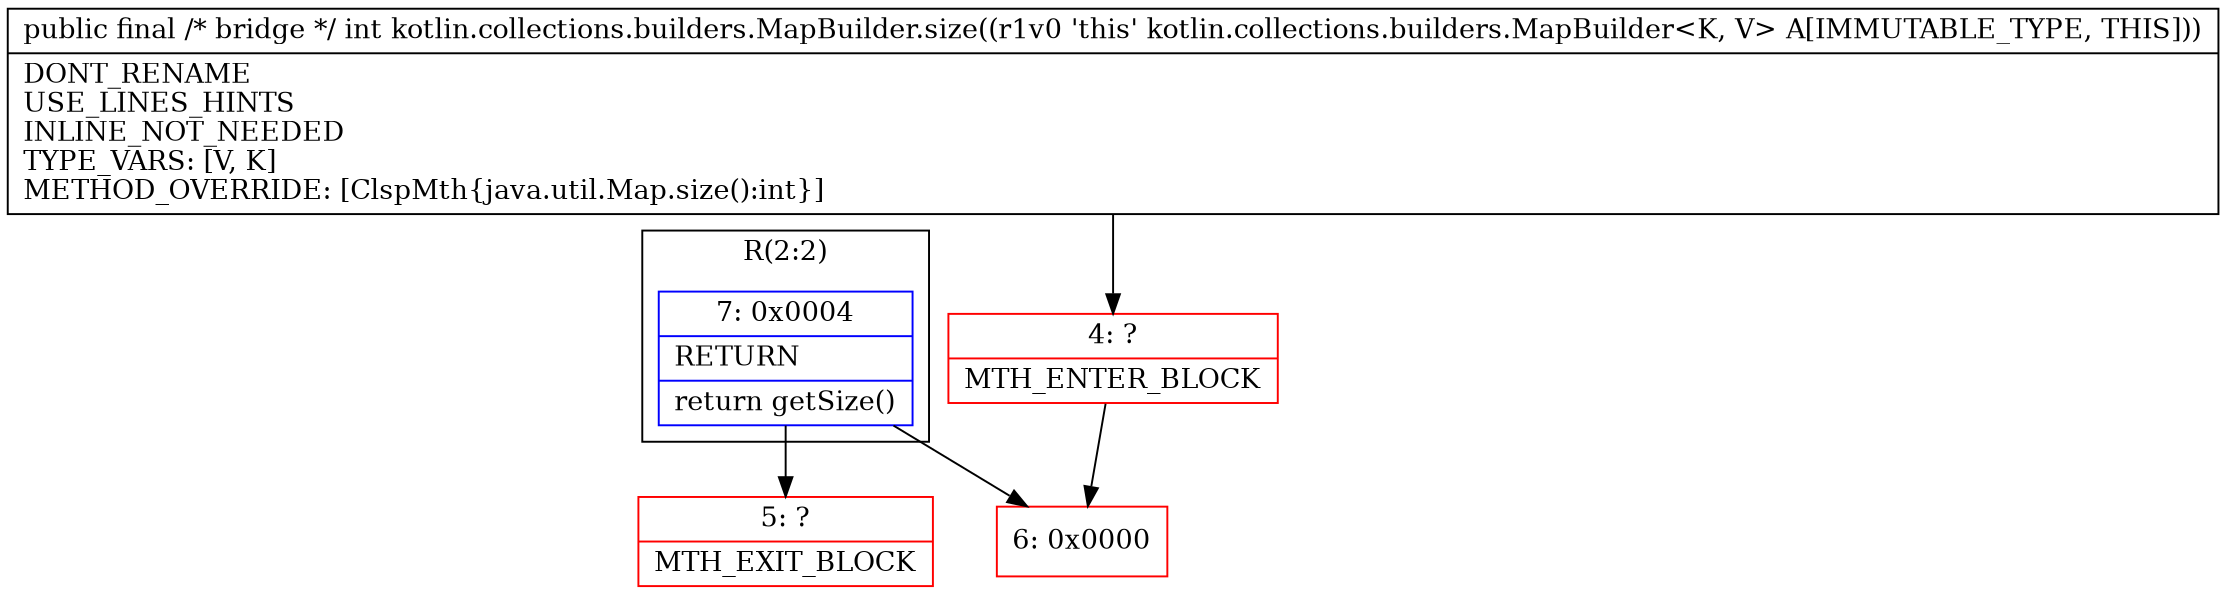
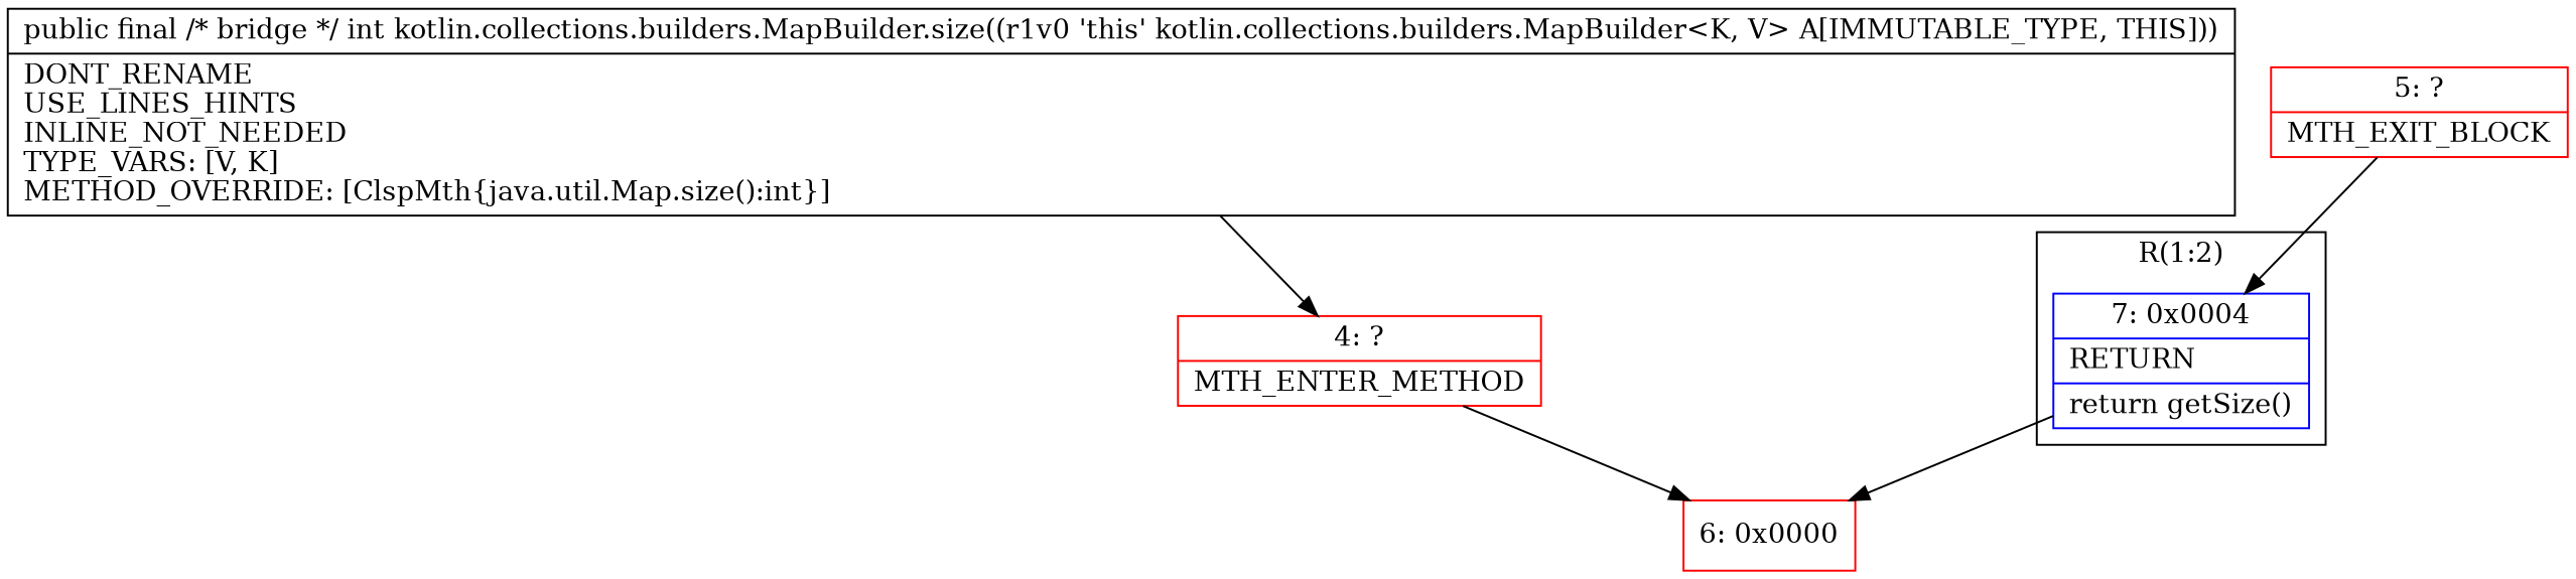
  digraph {
    node [color=red shape=record]
    n1 [color=blue label="{7\:\ 0x0004|RETURN\l|return getSize()\l}"]
    n2 [label="{5\:\ ?|MTH_EXIT_BLOCK\l}"]
    n3 [label="{6\:\ 0x0000}"]
-   n4 [label="{4\:\ ?|MTH_ENTER_BLOCK\l}"]
+   n4 [label="{4\:\ ?|MTH_ENTER_METHOD\l}"]
    n5 [label="{public final \/* bridge *\/ int kotlin.collections.builders.MapBuilder.size((r1v0 'this' kotlin.collections.builders.MapBuilder\<K, V\> A[IMMUTABLE_TYPE, THIS]))  | DONT_RENAME\lUSE_LINES_HINTS\lINLINE_NOT_NEEDED\lTYPE_VARS: [V, K]\lMETHOD_OVERRIDE: [ClspMth\{java.util.Map.size():int\}]\l}" color=""]
    subgraph cluster_1 {
-     label="R(2:2)"
+     label="R(1:2)"
      n1
    }
-   n1 -> n2
+   n2 -> n1
    n1 -> n3
    n4 -> n3
    n5 -> n4
  }
